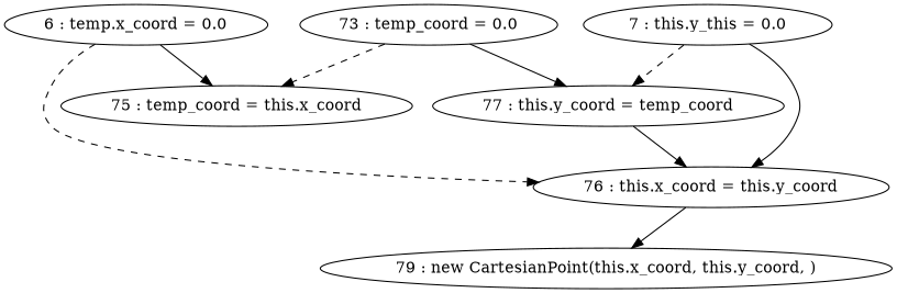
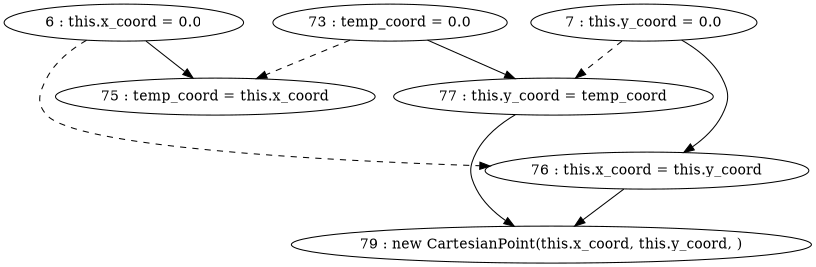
  digraph {
-   "6 : this.x_coord = 0.0" [label="6 : temp.x_coord = 0.0"]
+   "6 : this.x_coord = 0.0"
    "75 : temp_coord = this.x_coord"
    "76 : this.x_coord = this.y_coord"
    "79 : new CartesianPoint(this.x_coord, this.y_coord, )"
    "77 : this.y_coord = temp_coord"
-   "7 : this.y_coord = 0.0" [label="7 : this.y_this = 0.0"]
+   "7 : this.y_coord = 0.0"
    "73 : temp_coord = 0.0"
    "6 : this.x_coord = 0.0" -> "75 : temp_coord = this.x_coord"
    "6 : this.x_coord = 0.0" -> "76 : this.x_coord = this.y_coord" [style=dashed]
    "76 : this.x_coord = this.y_coord" -> "79 : new CartesianPoint(this.x_coord, this.y_coord, )"
-   "77 : this.y_coord = temp_coord" -> "76 : this.x_coord = this.y_coord"
+   "77 : this.y_coord = temp_coord" -> "79 : new CartesianPoint(this.x_coord, this.y_coord, )"
    "7 : this.y_coord = 0.0" -> "76 : this.x_coord = this.y_coord"
    "7 : this.y_coord = 0.0" -> "77 : this.y_coord = temp_coord" [style=dashed]
    "73 : temp_coord = 0.0" -> "75 : temp_coord = this.x_coord" [style=dashed]
    "73 : temp_coord = 0.0" -> "77 : this.y_coord = temp_coord"
  }
